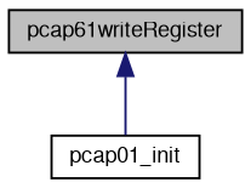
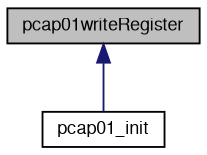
  digraph {
    rankdir=TB
    node [color=black fontname=FreeSans fontsize=10 shape=record style=filled]
-   n1 [fillcolor=grey75 fontcolor=black height=0.2 label=pcap61writeRegister width=0.4]
+   n1 [fillcolor=grey75 fontcolor=black height=0.2 label=pcap01writeRegister width=0.4]
    n2 [fillcolor=white height=0.2 label=pcap01_init width=0.4]
    n1 -> n2 [color=midnightblue dir=back fontname=FreeSans fontsize=10 labelfontname=FreeSans labelfontsize=10 style=solid]
  }
